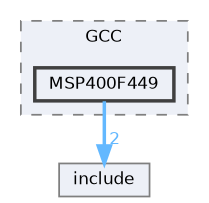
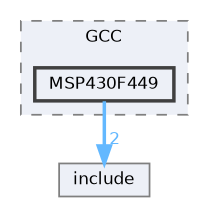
  digraph {
    compound=true
    node [fillcolor="#edf0f7" fontname=Helvetica fontsize=10 shape=box]
-   n1 [color=grey25 height=0.2 label=MSP400F449 style="filled,bold" width=0.4]
+   n1 [color=grey25 height=0.2 label=MSP430F449 style="filled,bold" width=0.4]
    n2 [color=grey50 height=0.2 label=include style=filled width=0.4]
    subgraph cluster_1 {
      bgcolor="#edf0f7"
      fontname=Helvetica
      fontsize=10
      label=GCC
      pencolor=grey50
      style="filled,dashed"
      n1
    }
    n1 -> n2 [color=steelblue1 fontcolor=steelblue1 fontname=Helvetica fontsize=10 headlabel=2 labeldistance=1.5 labelfontname=Helvetica labelfontsize=10 style=bold]
  }
